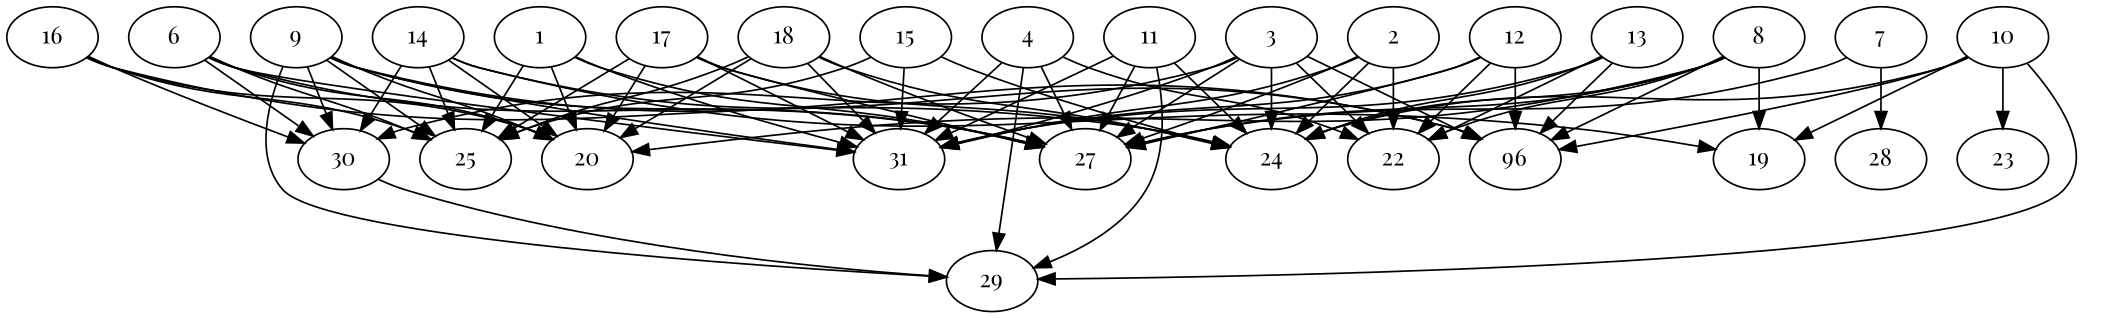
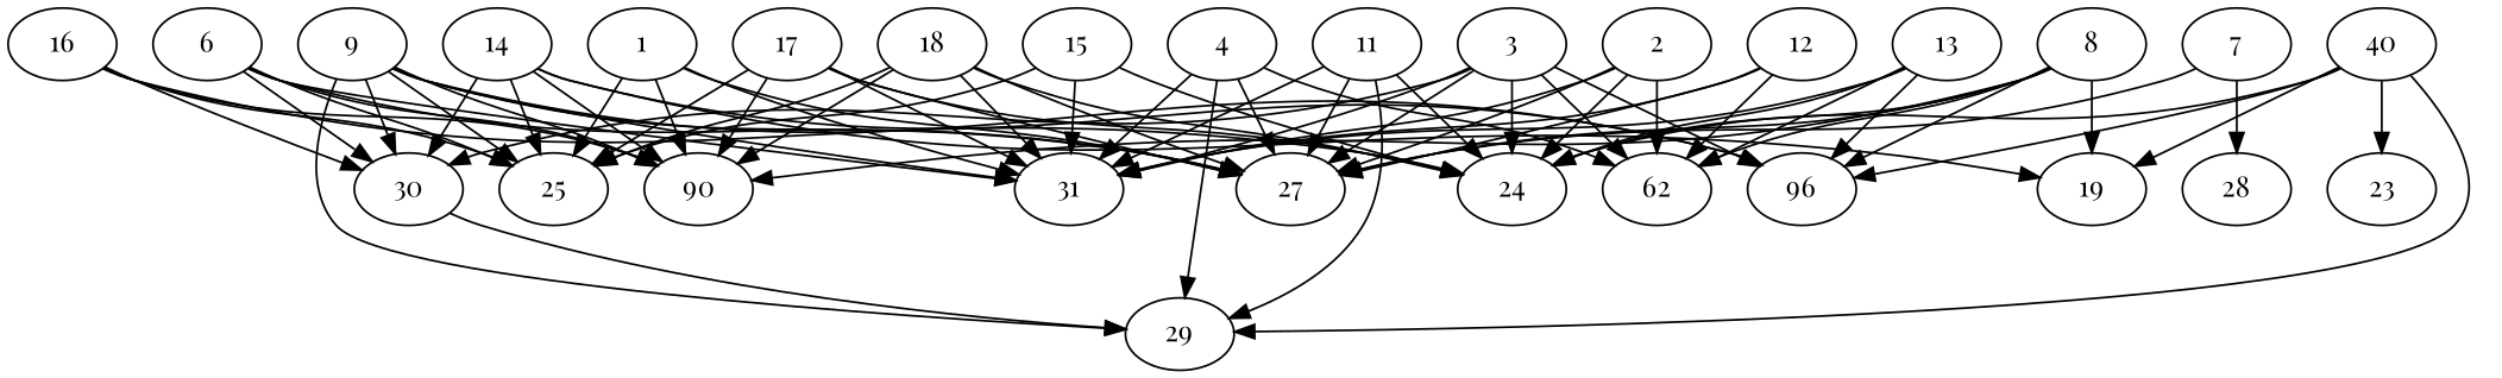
  digraph {
    fontname="Playfair Display"
    node [alpha=0.16 fontname="Playfair Display"]
    edge [fontname="Playfair Display"]
    1 [alpha=0.17 expect_size=41616384]
-   20 [alpha=0.07 expect_size=14002176]
+   20 [alpha=0.07 expect_size=14002176 label=90]
    n3 [expect_size=26893312 label=31]
    25 [alpha=0.19 expect_size=42654720]
    27 [alpha=0.12 expect_size=5348352]
    2 [alpha=0.17 expect_size=15891456]
-   22 [alpha=0.10 expect_size=34877440]
+   22 [alpha=0.10 expect_size=34877440 label=62]
    24 [alpha=0.19 expect_size=30332928]
    3 [alpha=0.06 expect_size=22706176]
    n10 [alpha=0.07 expect_size=31229952 label=96]
    30 [alpha=0.14 expect_size=17167360]
    29 [expect_size=33092608]
    4 [alpha=0.15 expect_size=21645312]
    6 [alpha=0.09 expect_size=25383936]
    7 [alpha=0.03 expect_size=46143488]
    28 [alpha=0.13 expect_size=40900608]
    8 [expect_size=43307008]
    19 [alpha=0.13 expect_size=18352128]
    9 [alpha=0.18 expect_size=8938496]
-   10 [alpha=0.05 expect_size=41830400]
+   10 [alpha=0.05 expect_size=41830400 label=40]
    23 [alpha=0.11 expect_size=40091648]
    11 [alpha=0.03 expect_size=26606592]
    12 [alpha=0.02 expect_size=19604480]
    13 [expect_size=13673472]
    14 [alpha=0.05 expect_size=27807744]
    15 [alpha=0.15 expect_size=15397888]
    16 [alpha=0.09 expect_size=46313472]
    17 [alpha=0.15 expect_size=21280768]
    18 [alpha=0.17 expect_size=28416000]
    1 -> 20
    1 -> n3
    1 -> 25
    1 -> 27
    2 -> n3
    2 -> 27
    2 -> 22
    2 -> 24
    3 -> n3
    3 -> 27
    3 -> 22
    3 -> 24
    3 -> n10
    3 -> 30
    30 -> 29
    4 -> n3
    4 -> 27
    4 -> 22
    4 -> 29
    6 -> 20
    6 -> n3
    6 -> 25
    6 -> 27
    6 -> 30
    7 -> 27
    7 -> 28
    8 -> 20
    8 -> 27
    8 -> 22
    8 -> 24
    8 -> n10
    8 -> 19
    9 -> 20
    9 -> n3
    9 -> 25
    9 -> 27
    9 -> n10
    9 -> 30
    9 -> 29
    10 -> 24
    10 -> n10
    10 -> 29
    10 -> 19
    10 -> 23
    11 -> n3
    11 -> 27
    11 -> 24
    11 -> 29
    12 -> n3
    12 -> 27
    12 -> 22
-   12 -> n10
    13 -> n3
    13 -> 22
    13 -> 24
    13 -> n10
    14 -> 20
    14 -> 25
    14 -> n10
    14 -> 30
    14 -> 19
    15 -> n3
    15 -> 25
    15 -> 24
    16 -> 20
    16 -> 25
    16 -> 24
    16 -> 30
    17 -> 20
    17 -> n3
    17 -> 25
    17 -> 27
    17 -> 24
    18 -> 20
    18 -> n3
    18 -> 25
    18 -> 27
    18 -> 24
  }
